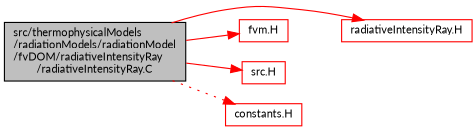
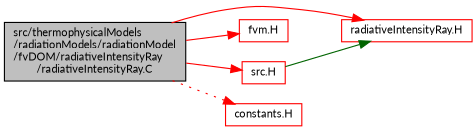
  digraph {
    fontname=Lato
    rankdir=LR
    node [color=red fontname=Lato fontsize=10 shape=record]
    edge [color=red fontname=Lato fontsize=10 labelfontname=FreeSans labelfontsize=10 style=solid]
    n1 [color=black fillcolor=grey75 fontcolor=black height=0.2 label="src/thermophysicalModels\l/radiationModels/radiationModel\l/fvDOM/radiativeIntensityRay\l/radiativeIntensityRay.C" style=filled width=0.4]
    n2 [height=0.2 label="radiativeIntensityRay.H" width=0.4]
    n3 [height=0.2 label="fvm.H" width=0.4]
    n4 [height=0.2 label="src.H" width=0.4]
    n5 [height=0.2 label="constants.H" width=0.4]
    n1 -> n2
    n1 -> n3
    n1 -> n4
    n1 -> n5 [style=dotted]
+   n4 -> n2 [color=darkgreen]
  }
